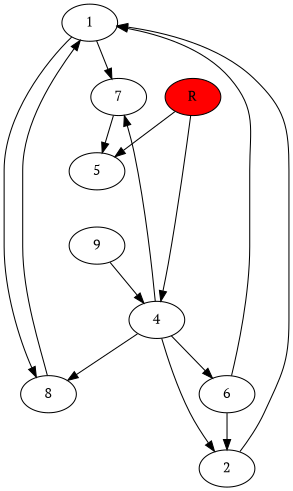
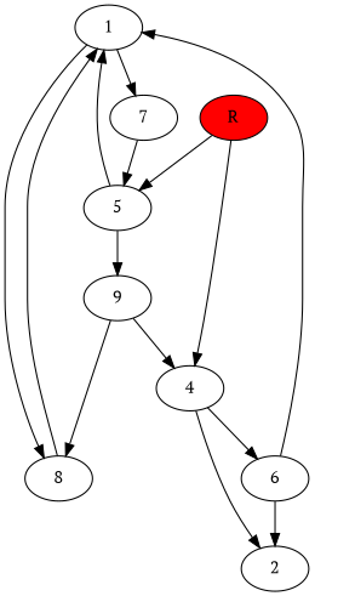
  digraph {
    fontname="PT Serif"
    node [fontname="PT Serif"]
    edge [fontname="PT Serif"]
    1
    7
    8
    5
    2
    6
    n7 [label=9]
    4
    R [fillcolor="#ff0000" style=filled]
    1 -> 7
    1 -> 8
    7 -> 5
    8 -> 1
-   2 -> 1
+   5 -> n7
+   5 -> 1
    6 -> 1
    6 -> 2
-   4 -> 8
+   n7 -> 8
    n7 -> 4
-   4 -> 7
    4 -> 2
    4 -> 6
    R -> 5
    R -> 4
  }
